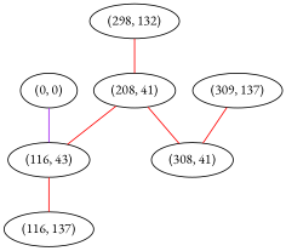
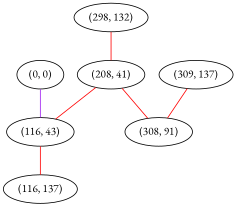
  graph {
    fontname="EB Garamond"
    node [fontname="EB Garamond"]
    edge [color=red fontname="EB Garamond" weight=1]
    "(0, 0)"
    "(116, 43)"
    "(116, 137)"
    n4 [label="(298, 132)"]
    "(208, 41)"
-   "(308, 41)"
+   "(308, 41)" [label="(308, 91)"]
    "(309, 137)"
    "(0, 0)" -- "(116, 43)" [color=purple weight=4]
    "(116, 43)" -- "(116, 137)"
    n4 -- "(208, 41)"
    "(208, 41)" -- "(116, 43)"
    "(208, 41)" -- "(308, 41)"
    "(309, 137)" -- "(308, 41)"
  }
